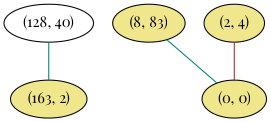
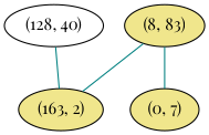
  graph {
    fontname="Playfair Display"
    node [fillcolor=khaki fontname="Playfair Display" style=filled]
    edge [color=teal fontname="Playfair Display" weight=1]
    n1 [label="(163, 2)"]
    "(8, 83)"
-   "(0, 0)"
-   "(2, 4)"
+   "(0, 0)" [label="(0, 7)"]
    "(128, 40)" [fillcolor=white]
+   "(8, 83)" -- n1
    "(8, 83)" -- "(0, 0)"
-   "(2, 4)" -- "(0, 0)" [color=brown weight=4]
    "(128, 40)" -- n1
  }
